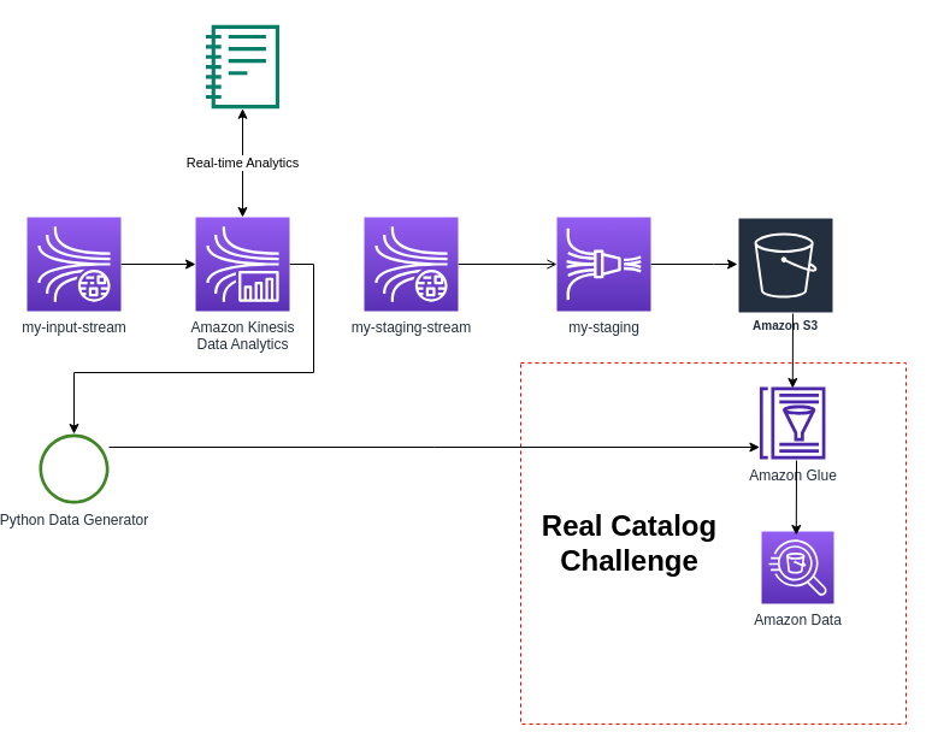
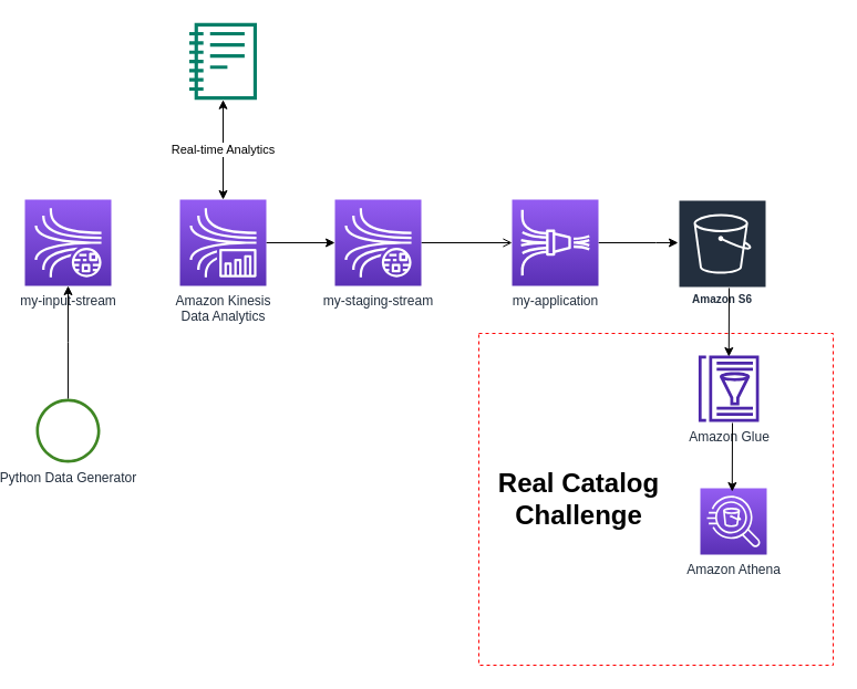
  <mxCell id="0" />
  <mxCell id="1" parent="0" />
  <mxCell id="2" value="" style="rounded=0;whiteSpace=wrap;html=1;dashed=1;strokeColor=#FF0000;" vertex="1" parent="1"><mxGeometry x="430" y="301" width="320" height="300" as="geometry" /></mxCell>
- <mxCell id="3" style="edgeStyle=orthogonalEdgeStyle;rounded=0;orthogonalLoop=1;jettySize=auto;html=1;exitX=1;exitY=0.5;exitDx=0;exitDy=0;exitPerimeter=0;entryX=0;entryY=0.5;entryDx=0;entryDy=0;entryPerimeter=0;" parent="1" source="4" target="8" edge="1"><mxGeometry relative="1" as="geometry" /></mxCell>
  <mxCell id="4" value="my-input-stream" style="sketch=0;points=[[0,0,0],[0.25,0,0],[0.5,0,0],[0.75,0,0],[1,0,0],[0,1,0],[0.25,1,0],[0.5,1,0],[0.75,1,0],[1,1,0],[0,0.25,0],[0,0.5,0],[0,0.75,0],[1,0.25,0],[1,0.5,0],[1,0.75,0]];outlineConnect=0;fontColor=#232F3E;gradientColor=#945DF2;gradientDirection=north;fillColor=#5A30B5;strokeColor=#ffffff;dashed=0;verticalLabelPosition=bottom;verticalAlign=top;align=center;html=1;fontSize=12;fontStyle=0;aspect=fixed;shape=mxgraph.aws4.resourceIcon;resIcon=mxgraph.aws4.kinesis_data_streams;" parent="1" vertex="1"><mxGeometry x="20" y="180" width="78" height="78" as="geometry" /></mxCell>
  <mxCell id="5" style="edgeStyle=orthogonalEdgeStyle;rounded=0;orthogonalLoop=1;jettySize=auto;html=1;exitX=1;exitY=0.5;exitDx=0;exitDy=0;exitPerimeter=0;endArrow=open;" parent="1" source="6" target="10" edge="1"><mxGeometry relative="1" as="geometry" /></mxCell>
  <mxCell id="6" value="my-staging-stream" style="sketch=0;points=[[0,0,0],[0.25,0,0],[0.5,0,0],[0.75,0,0],[1,0,0],[0,1,0],[0.25,1,0],[0.5,1,0],[0.75,1,0],[1,1,0],[0,0.25,0],[0,0.5,0],[0,0.75,0],[1,0.25,0],[1,0.5,0],[1,0.75,0]];outlineConnect=0;fontColor=#232F3E;gradientColor=#945DF2;gradientDirection=north;fillColor=#5A30B5;strokeColor=#ffffff;dashed=0;verticalLabelPosition=bottom;verticalAlign=top;align=center;html=1;fontSize=12;fontStyle=0;aspect=fixed;shape=mxgraph.aws4.resourceIcon;resIcon=mxgraph.aws4.kinesis_data_streams;" parent="1" vertex="1"><mxGeometry x="300" y="180" width="78" height="78" as="geometry" /></mxCell>
- <mxCell id="7" style="edgeStyle=orthogonalEdgeStyle;rounded=0;orthogonalLoop=1;jettySize=auto;html=1;exitX=1;exitY=0.5;exitDx=0;exitDy=0;exitPerimeter=0;" parent="1" source="8" target="12" edge="1"><mxGeometry relative="1" as="geometry" /></mxCell>
+ <mxCell id="7" style="edgeStyle=orthogonalEdgeStyle;rounded=0;orthogonalLoop=1;jettySize=auto;html=1;exitX=1;exitY=0.5;exitDx=0;exitDy=0;exitPerimeter=0;entryX=0;entryY=0.5;entryDx=0;entryDy=0;entryPerimeter=0;" parent="1" source="8" target="6" edge="1"><mxGeometry relative="1" as="geometry" /></mxCell>
  <mxCell id="8" value="Amazon Kinesis &lt;br&gt;Data Analytics" style="sketch=0;points=[[0,0,0],[0.25,0,0],[0.5,0,0],[0.75,0,0],[1,0,0],[0,1,0],[0.25,1,0],[0.5,1,0],[0.75,1,0],[1,1,0],[0,0.25,0],[0,0.5,0],[0,0.75,0],[1,0.25,0],[1,0.5,0],[1,0.75,0]];outlineConnect=0;fontColor=#232F3E;gradientColor=#945DF2;gradientDirection=north;fillColor=#5A30B5;strokeColor=#ffffff;dashed=0;verticalLabelPosition=bottom;verticalAlign=top;align=center;html=1;fontSize=12;fontStyle=0;aspect=fixed;shape=mxgraph.aws4.resourceIcon;resIcon=mxgraph.aws4.kinesis_data_analytics;" parent="1" vertex="1"><mxGeometry x="160" y="180" width="78" height="78" as="geometry" /></mxCell>
  <mxCell id="9" style="edgeStyle=orthogonalEdgeStyle;rounded=0;orthogonalLoop=1;jettySize=auto;html=1;exitX=1;exitY=0.5;exitDx=0;exitDy=0;exitPerimeter=0;" parent="1" source="10" target="11" edge="1"><mxGeometry relative="1" as="geometry"><Array as="points"><mxPoint x="590" y="219" /><mxPoint x="590" y="219" /></Array></mxGeometry></mxCell>
- <mxCell id="10" value="my-staging" style="sketch=0;points=[[0,0,0],[0.25,0,0],[0.5,0,0],[0.75,0,0],[1,0,0],[0,1,0],[0.25,1,0],[0.5,1,0],[0.75,1,0],[1,1,0],[0,0.25,0],[0,0.5,0],[0,0.75,0],[1,0.25,0],[1,0.5,0],[1,0.75,0]];outlineConnect=0;fontColor=#232F3E;gradientColor=#945DF2;gradientDirection=north;fillColor=#5A30B5;strokeColor=#ffffff;dashed=0;verticalLabelPosition=bottom;verticalAlign=top;align=center;html=1;fontSize=12;fontStyle=0;aspect=fixed;shape=mxgraph.aws4.resourceIcon;resIcon=mxgraph.aws4.kinesis_data_firehose;" parent="1" vertex="1"><mxGeometry x="460" y="180" width="78" height="78" as="geometry" /></mxCell>
- <mxCell id="11" value="Amazon S3" style="sketch=0;outlineConnect=0;fontColor=#232F3E;gradientColor=none;strokeColor=#ffffff;fillColor=#232F3E;dashed=0;verticalLabelPosition=middle;verticalAlign=bottom;align=center;html=1;whiteSpace=wrap;fontSize=10;fontStyle=1;spacing=3;shape=mxgraph.aws4.productIcon;prIcon=mxgraph.aws4.s3;" parent="1" vertex="1"><mxGeometry x="610" y="180" width="80" height="100" as="geometry" /></mxCell>
+ <mxCell id="10" value="my-application" style="sketch=0;points=[[0,0,0],[0.25,0,0],[0.5,0,0],[0.75,0,0],[1,0,0],[0,1,0],[0.25,1,0],[0.5,1,0],[0.75,1,0],[1,1,0],[0,0.25,0],[0,0.5,0],[0,0.75,0],[1,0.25,0],[1,0.5,0],[1,0.75,0]];outlineConnect=0;fontColor=#232F3E;gradientColor=#945DF2;gradientDirection=north;fillColor=#5A30B5;strokeColor=#ffffff;dashed=0;verticalLabelPosition=bottom;verticalAlign=top;align=center;html=1;fontSize=12;fontStyle=0;aspect=fixed;shape=mxgraph.aws4.resourceIcon;resIcon=mxgraph.aws4.kinesis_data_firehose;" parent="1" vertex="1"><mxGeometry x="460" y="180" width="78" height="78" as="geometry" /></mxCell>
+ <mxCell id="11" value="Amazon S6" style="sketch=0;outlineConnect=0;fontColor=#232F3E;gradientColor=none;strokeColor=#ffffff;fillColor=#232F3E;dashed=0;verticalLabelPosition=middle;verticalAlign=bottom;align=center;html=1;whiteSpace=wrap;fontSize=10;fontStyle=1;spacing=3;shape=mxgraph.aws4.productIcon;prIcon=mxgraph.aws4.s3;" parent="1" vertex="1"><mxGeometry x="610" y="180" width="80" height="100" as="geometry" /></mxCell>
  <mxCell id="12" value="Python Data Generator" style="sketch=0;outlineConnect=0;fontColor=#232F3E;gradientColor=none;fillColor=#3F8624;strokeColor=none;dashed=0;verticalLabelPosition=bottom;verticalAlign=top;align=center;html=1;fontSize=12;fontStyle=0;aspect=fixed;pointerEvents=1;shape=mxgraph.aws4.object;" parent="1" vertex="1"><mxGeometry x="30" y="360" width="58" height="58" as="geometry" /></mxCell>
- <mxCell id="13" value="" style="edgeStyle=elbowEdgeStyle;elbow=vertical;endArrow=classic;html=1;rounded=0;" parent="1" source="12" target="16" edge="1"><mxGeometry width="50" height="50" relative="1" as="geometry"><mxPoint x="30" y="310" as="sourcePoint" /><mxPoint x="80" y="260" as="targetPoint" /></mxGeometry></mxCell>
+ <mxCell id="13" value="" style="edgeStyle=elbowEdgeStyle;elbow=vertical;endArrow=classic;html=1;rounded=0;entryX=0.5;entryY=1;entryDx=0;entryDy=0;entryPerimeter=0;" parent="1" source="12" target="4" edge="1"><mxGeometry width="50" height="50" relative="1" as="geometry"><mxPoint x="30" y="310" as="sourcePoint" /><mxPoint x="80" y="260" as="targetPoint" /></mxGeometry></mxCell>
  <mxCell id="14" value="" style="sketch=0;outlineConnect=0;fontColor=#232F3E;gradientColor=none;fillColor=#067F68;strokeColor=none;dashed=0;verticalLabelPosition=bottom;verticalAlign=top;align=center;html=1;fontSize=12;fontStyle=0;aspect=fixed;pointerEvents=1;shape=mxgraph.aws4.sagemaker_notebook;" parent="1" vertex="1"><mxGeometry x="168.48" y="20" width="61.03" height="70" as="geometry" /></mxCell>
  <mxCell id="15" value="Real-time Analytics" style="endArrow=classic;startArrow=classic;html=1;rounded=0;" parent="1" source="8" target="14" edge="1"><mxGeometry width="50" height="50" relative="1" as="geometry"><mxPoint x="170" y="140" as="sourcePoint" /><mxPoint x="220" y="90" as="targetPoint" /></mxGeometry></mxCell>
  <mxCell id="16" value="Amazon Glue" style="sketch=0;outlineConnect=0;fontColor=#232F3E;gradientColor=none;fillColor=#4D27AA;strokeColor=none;dashed=0;verticalLabelPosition=bottom;verticalAlign=top;align=center;html=1;fontSize=12;fontStyle=0;aspect=fixed;pointerEvents=1;shape=mxgraph.aws4.glue_data_catalog;" vertex="1" parent="1"><mxGeometry x="628" y="321" width="55.38" height="60" as="geometry" /></mxCell>
- <mxCell id="17" value="Amazon Data" style="sketch=0;points=[[0,0,0],[0.25,0,0],[0.5,0,0],[0.75,0,0],[1,0,0],[0,1,0],[0.25,1,0],[0.5,1,0],[0.75,1,0],[1,1,0],[0,0.25,0],[0,0.5,0],[0,0.75,0],[1,0.25,0],[1,0.5,0],[1,0.75,0]];outlineConnect=0;fontColor=#232F3E;gradientColor=#945DF2;gradientDirection=north;fillColor=#5A30B5;strokeColor=#ffffff;dashed=0;verticalLabelPosition=bottom;verticalAlign=top;align=center;html=1;fontSize=12;fontStyle=0;aspect=fixed;shape=mxgraph.aws4.resourceIcon;resIcon=mxgraph.aws4.athena;" vertex="1" parent="1"><mxGeometry x="630" y="441" width="60" height="60" as="geometry" /></mxCell>
+ <mxCell id="17" value="Amazon Athena" style="sketch=0;points=[[0,0,0],[0.25,0,0],[0.5,0,0],[0.75,0,0],[1,0,0],[0,1,0],[0.25,1,0],[0.5,1,0],[0.75,1,0],[1,1,0],[0,0.25,0],[0,0.5,0],[0,0.75,0],[1,0.25,0],[1,0.5,0],[1,0.75,0]];outlineConnect=0;fontColor=#232F3E;gradientColor=#945DF2;gradientDirection=north;fillColor=#5A30B5;strokeColor=#ffffff;dashed=0;verticalLabelPosition=bottom;verticalAlign=top;align=center;html=1;fontSize=12;fontStyle=0;aspect=fixed;shape=mxgraph.aws4.resourceIcon;resIcon=mxgraph.aws4.athena;" vertex="1" parent="1"><mxGeometry x="630" y="441" width="60" height="60" as="geometry" /></mxCell>
  <mxCell id="18" value="" style="endArrow=classic;html=1;rounded=0;exitX=0.575;exitY=0.79;exitDx=0;exitDy=0;exitPerimeter=0;" edge="1" parent="1"><mxGeometry width="50" height="50" relative="1" as="geometry"><mxPoint x="656" y="260" as="sourcePoint" /><mxPoint x="655.791" y="322" as="targetPoint" /></mxGeometry></mxCell>
  <mxCell id="19" value="" style="endArrow=classic;html=1;rounded=0;exitX=0.575;exitY=0.79;exitDx=0;exitDy=0;exitPerimeter=0;" edge="1" parent="1"><mxGeometry width="50" height="50" relative="1" as="geometry"><mxPoint x="659" y="382" as="sourcePoint" /><mxPoint x="658.791" y="444" as="targetPoint" /></mxGeometry></mxCell>
  <mxCell id="20" value="Real Catalog &lt;br&gt;Challenge" style="text;strokeColor=none;fillColor=none;html=1;fontSize=24;fontStyle=1;verticalAlign=middle;align=center;" vertex="1" parent="1"><mxGeometry x="470" y="431" width="100" height="40" as="geometry" /></mxCell>
